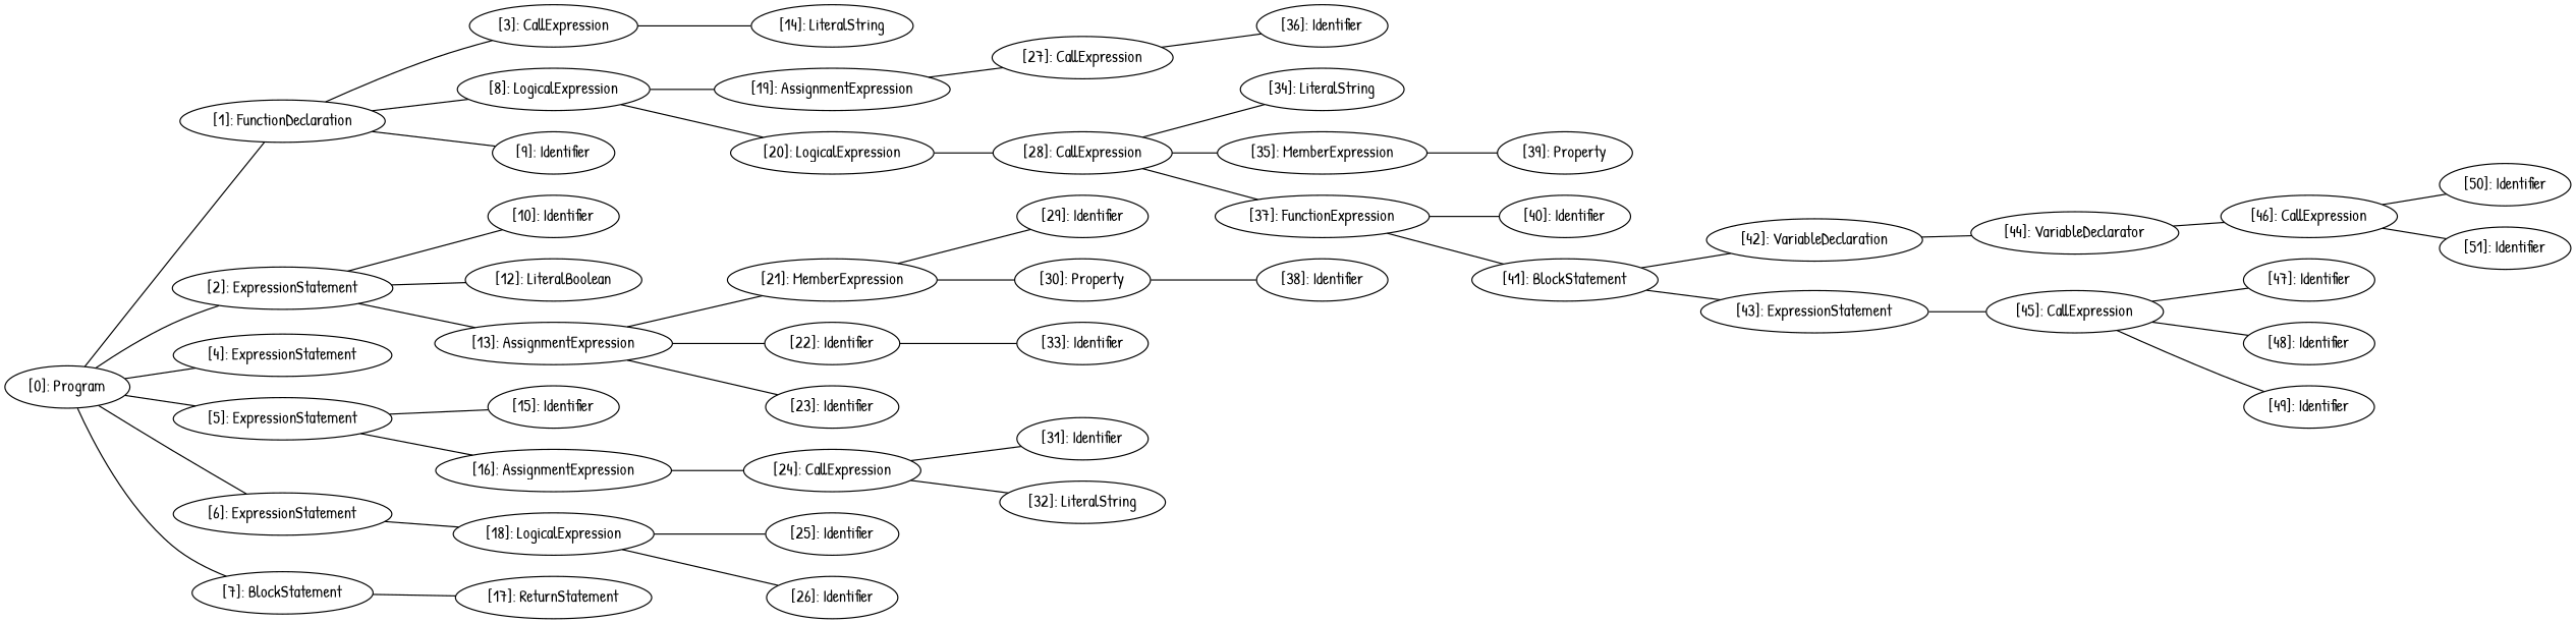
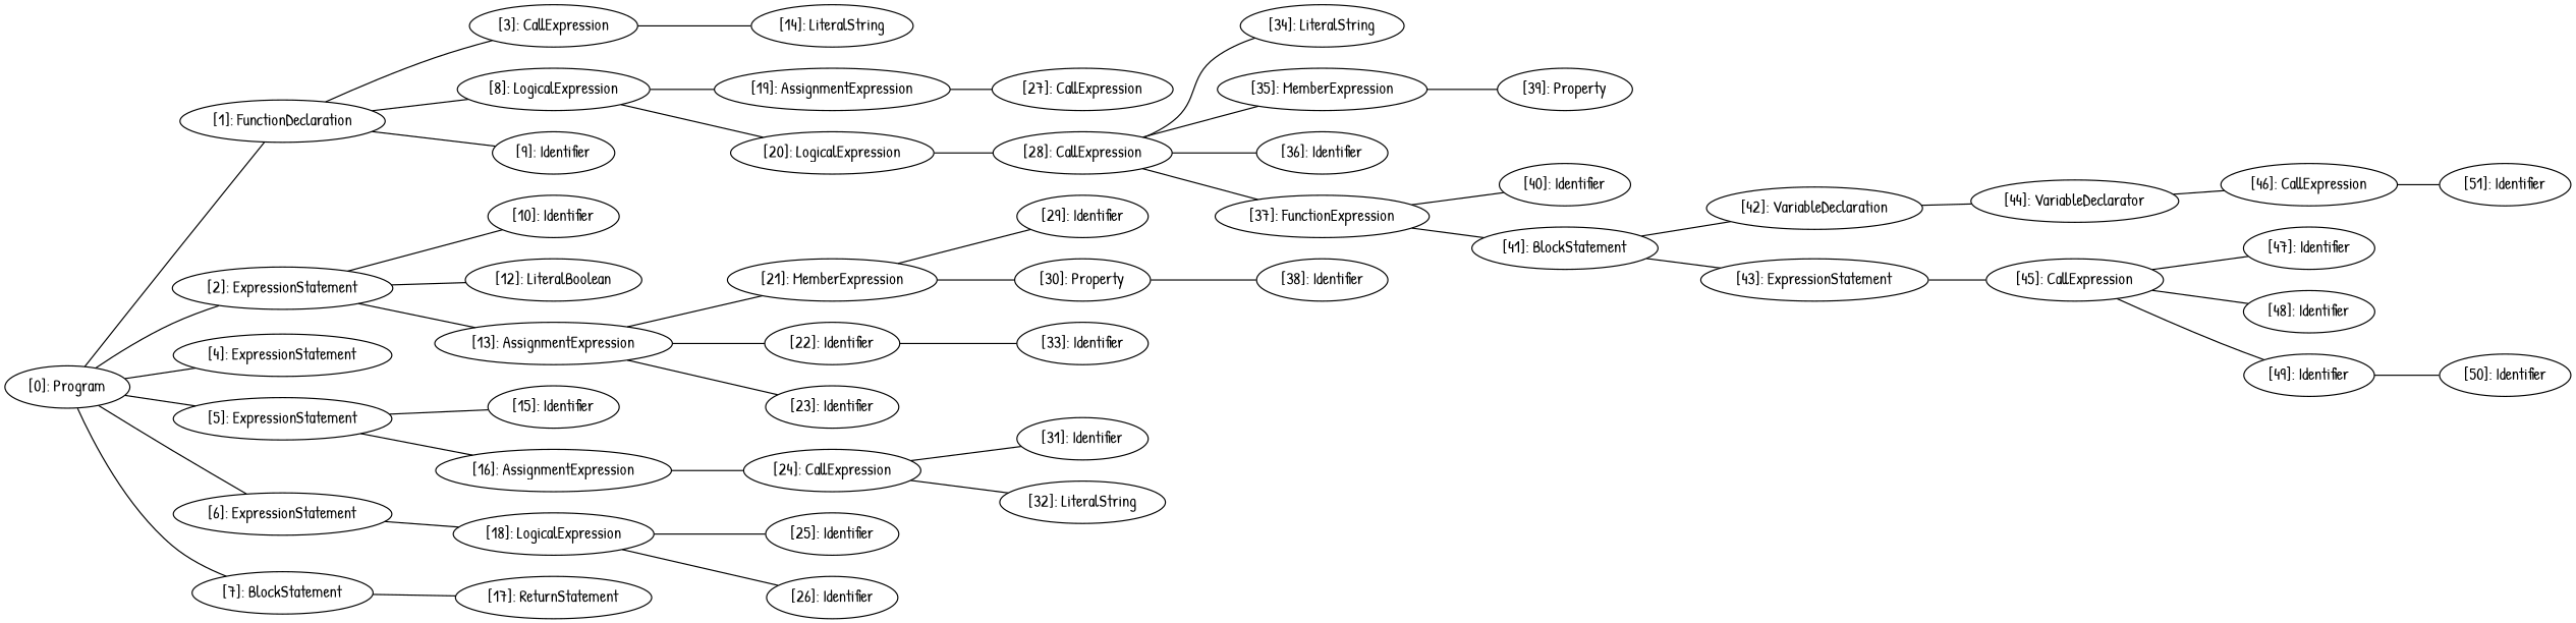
  graph {
    fontname="Patrick Hand"
    rankdir=LR
    node [fontname="Patrick Hand"]
    edge [fontname="Patrick Hand"]
    n1 [label="[0]: Program"]
    n2 [label="[1]: FunctionDeclaration"]
    n3 [label="[2]: ExpressionStatement"]
    n4 [label="[4]: ExpressionStatement"]
    n5 [label="[5]: ExpressionStatement"]
    n6 [label="[6]: ExpressionStatement"]
    n7 [label="[7]: BlockStatement"]
    n8 [label="[3]: CallExpression"]
    n9 [label="[8]: LogicalExpression"]
    n10 [label="[9]: Identifier"]
    n11 [label="[10]: Identifier"]
    n12 [label="[12]: LiteralBoolean"]
    n13 [label="[13]: AssignmentExpression"]
    n14 [label="[15]: Identifier"]
    n15 [label="[16]: AssignmentExpression"]
    n16 [label="[18]: LogicalExpression"]
    n17 [label="[17]: ReturnStatement"]
    n18 [label="[14]: LiteralString"]
    n19 [label="[19]: AssignmentExpression"]
    n20 [label="[20]: LogicalExpression"]
    n21 [label="[21]: MemberExpression"]
    n22 [label="[22]: Identifier"]
    n23 [label="[23]: Identifier"]
    n24 [label="[24]: CallExpression"]
    n25 [label="[25]: Identifier"]
    n26 [label="[26]: Identifier"]
    n27 [label="[27]: CallExpression"]
    n28 [label="[28]: CallExpression"]
    n29 [label="[29]: Identifier"]
    n30 [label="[30]: Property"]
    n31 [label="[33]: Identifier"]
    n32 [label="[31]: Identifier"]
    n33 [label="[32]: LiteralString"]
    n34 [label="[34]: LiteralString"]
    n35 [label="[35]: MemberExpression"]
    n36 [label="[36]: Identifier"]
    n37 [label="[37]: FunctionExpression"]
    n38 [label="[38]: Identifier"]
    n39 [label="[39]: Property"]
    n40 [label="[40]: Identifier"]
    n41 [label="[41]: BlockStatement"]
    n42 [label="[42]: VariableDeclaration"]
    n43 [label="[43]: ExpressionStatement"]
    n44 [label="[44]: VariableDeclarator"]
    n45 [label="[45]: CallExpression"]
    n46 [label="[46]: CallExpression"]
    n47 [label="[47]: Identifier"]
    n48 [label="[48]: Identifier"]
    n49 [label="[49]: Identifier"]
    n50 [label="[50]: Identifier"]
    n51 [label="[51]: Identifier"]
    n1 -- n2
    n1 -- n3
    n1 -- n4
    n1 -- n5
    n1 -- n6
    n1 -- n7
    n2 -- n8
    n2 -- n9
    n2 -- n10
    n3 -- n11
    n3 -- n12
    n3 -- n13
    n5 -- n14
    n5 -- n15
    n6 -- n16
    n7 -- n17
    n8 -- n18
    n9 -- n19
    n9 -- n20
    n13 -- n21
    n13 -- n22
    n13 -- n23
    n15 -- n24
    n16 -- n25
    n16 -- n26
    n19 -- n27
    n20 -- n28
    n21 -- n29
    n21 -- n30
    n22 -- n31
    n24 -- n32
    n24 -- n33
    n28 -- n34
    n28 -- n35
-   n27 -- n36
+   n28 -- n36
    n28 -- n37
    n30 -- n38
    n35 -- n39
    n37 -- n40
    n37 -- n41
    n41 -- n42
    n41 -- n43
    n42 -- n44
    n43 -- n45
    n44 -- n46
    n45 -- n47
    n45 -- n48
    n45 -- n49
-   n46 -- n50
+   n49 -- n50
    n46 -- n51
  }
